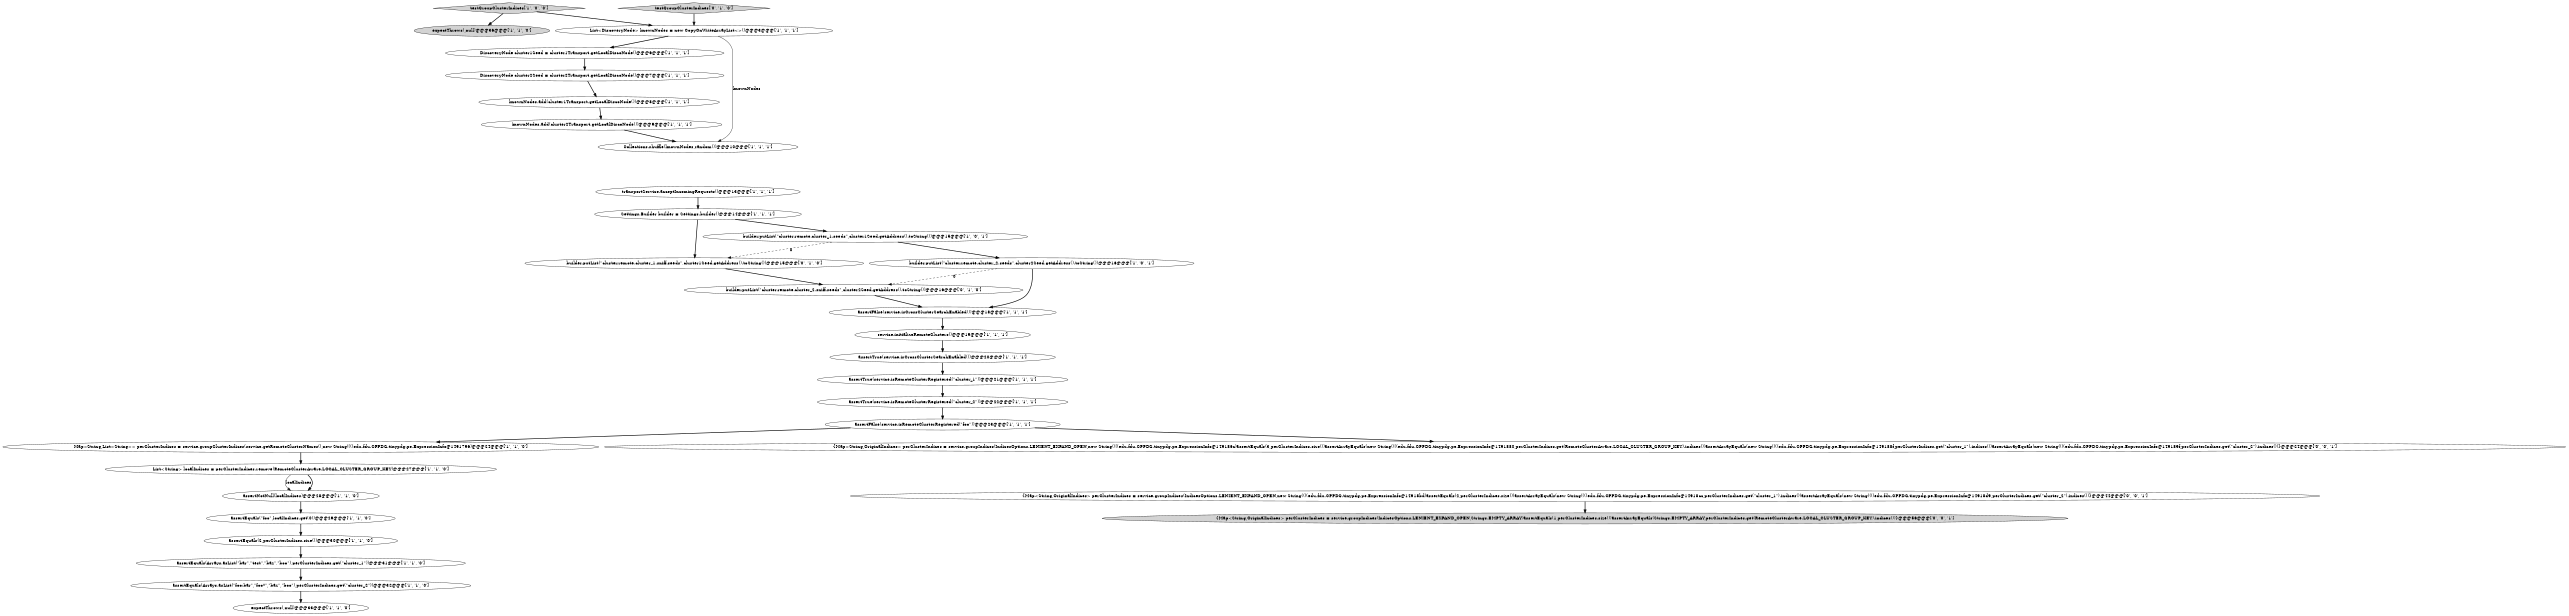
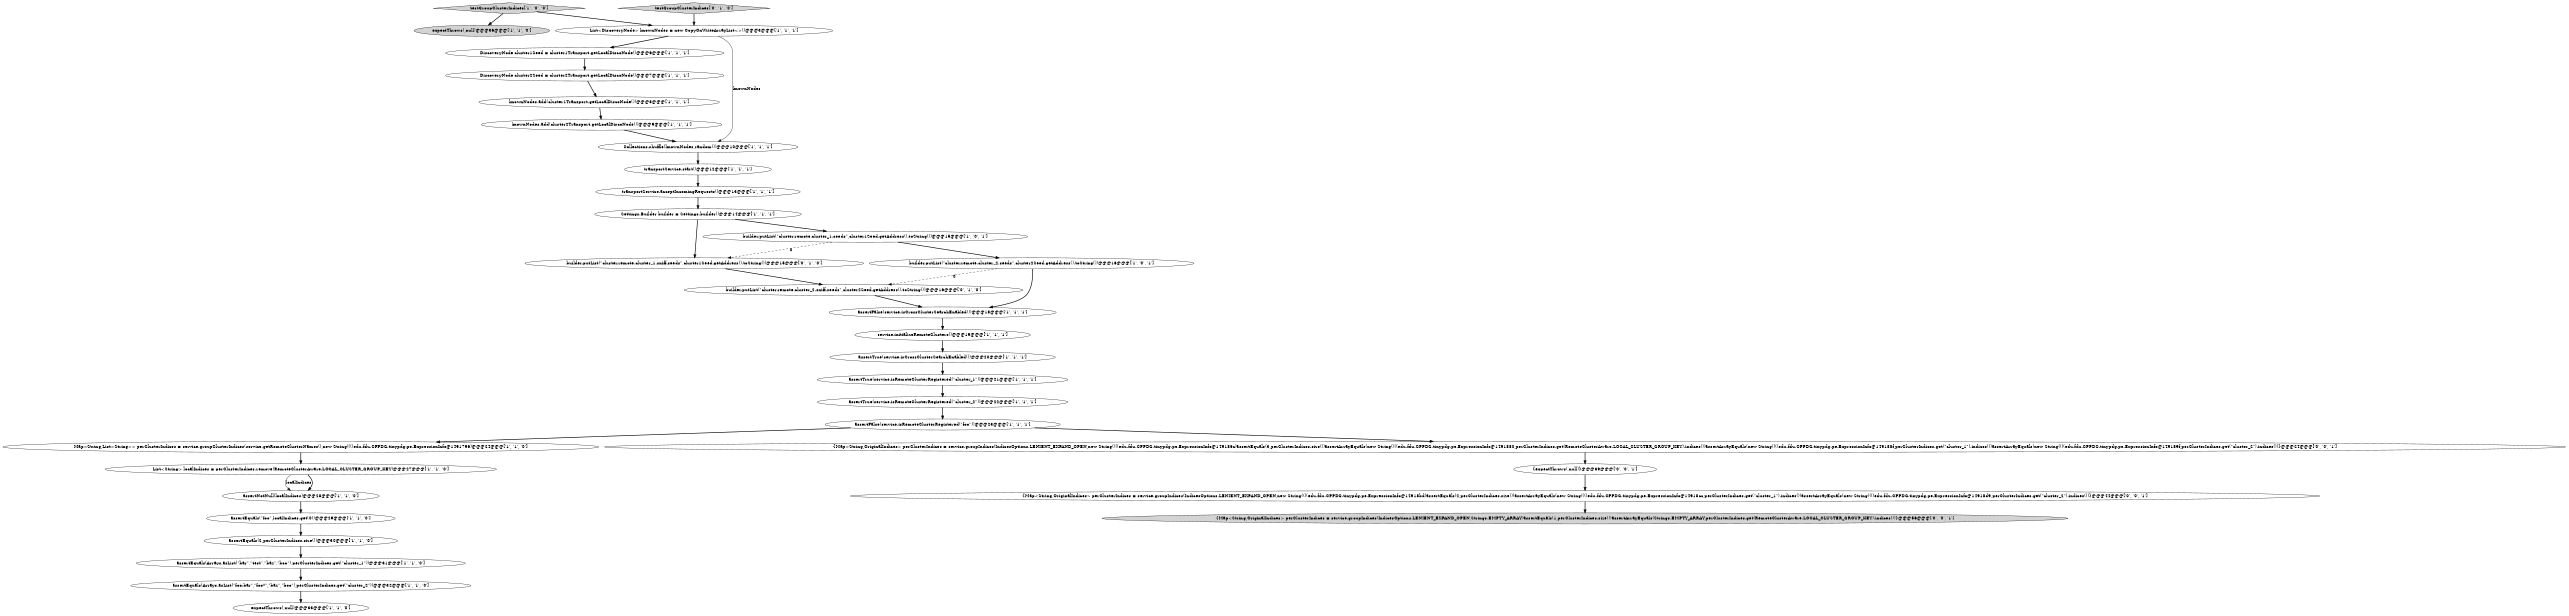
  digraph {
    node [fillcolor=white shape=ellipse style=filled]
    edge [style=bold]
    n1 [label="assertEquals(2,perClusterIndices.size())@@@30@@@['1', '1', '0']"]
    n2 [label="assertEquals(Arrays.asList(\"bar\",\"test\",\"baz\",\"boo\"),perClusterIndices.get(\"cluster_1\"))@@@31@@@['1', '1', '0']"]
    n3 [label="assertEquals(Arrays.asList(\"foo:bar\",\"foo*\",\"baz\",\"boo\"),perClusterIndices.get(\"cluster_2\"))@@@32@@@['1', '1', '0']"]
    n4 [label="expectThrows(,null)@@@33@@@['1', '1', '0']"]
    n5 [label="assertFalse(service.isCrossClusterSearchEnabled())@@@18@@@['1', '1', '1']"]
    n6 [label="service.initializeRemoteClusters()@@@19@@@['1', '1', '1']"]
    n7 [label="assertTrue(service.isCrossClusterSearchEnabled())@@@20@@@['1', '1', '1']"]
    n8 [label="builder.putList(\"cluster.remote.cluster_1.sniff.seeds\",cluster1Seed.getAddress().toString())@@@15@@@['0', '1', '0']"]
    n9 [label="builder.putList(\"cluster.remote.cluster_2.sniff.seeds\",cluster2Seed.getAddress().toString())@@@16@@@['0', '1', '0']"]
    n10 [label="transportService.acceptIncomingRequests()@@@13@@@['1', '1', '1']"]
    n11 [label="Settings.Builder builder = Settings.builder()@@@14@@@['1', '1', '1']"]
    n12 [label="builder.putList(\"cluster.remote.cluster_1.seeds\",cluster1Seed.getAddress().toString())@@@15@@@['1', '0', '1']"]
    n13 [fillcolor=lightgray label="expectThrows(,null)@@@36@@@['1', '1', '0']"]
    n14 [label="assertTrue(service.isRemoteClusterRegistered(\"cluster_1\"))@@@21@@@['1', '1', '1']"]
    n15 [label="assertTrue(service.isRemoteClusterRegistered(\"cluster_2\"))@@@22@@@['1', '1', '1']"]
    n16 [label="assertNotNull(localIndices)@@@28@@@['1', '1', '0']"]
    n17 [label="assertEquals(\"foo\",localIndices.get(0))@@@29@@@['1', '1', '0']"]
    n18 [label="DiscoveryNode cluster1Seed = cluster1Transport.getLocalDiscoNode()@@@6@@@['1', '1', '1']"]
    n19 [label="DiscoveryNode cluster2Seed = cluster2Transport.getLocalDiscoNode()@@@7@@@['1', '1', '1']"]
    n20 [label="knownNodes.add(cluster1Transport.getLocalDiscoNode())@@@8@@@['1', '1', '1']"]
    n21 [label="Map<String,List<String>> perClusterIndices = service.groupClusterIndices(service.getRemoteClusterNames(),new String((((edu.fdu.CPPDG.tinypdg.pe.ExpressionInfo@1491796)@@@24@@@['1', '1', '0']"]
    n22 [label="List<String> localIndices = perClusterIndices.remove(RemoteClusterAware.LOCAL_CLUSTER_GROUP_KEY)@@@27@@@['1', '1', '0']"]
    n23 [label="assertFalse(service.isRemoteClusterRegistered(\"foo\"))@@@23@@@['1', '1', '1']"]
    n24 [label="{Map<String,OriginalIndices> perClusterIndices = service.groupIndices(IndicesOptions.LENIENT_EXPAND_OPEN,new String((((edu.fdu.CPPDG.tinypdg.pe.ExpressionInfo@149186c)assertEquals(3,perClusterIndices.size())assertArrayEquals(new String((((edu.fdu.CPPDG.tinypdg.pe.ExpressionInfo@1491880,perClusterIndices.get(RemoteClusterAware.LOCAL_CLUSTER_GROUP_KEY).indices())assertArrayEquals(new String((((edu.fdu.CPPDG.tinypdg.pe.ExpressionInfo@149188f,perClusterIndices.get(\"cluster_1\").indices())assertArrayEquals(new String((((edu.fdu.CPPDG.tinypdg.pe.ExpressionInfo@149189f,perClusterIndices.get(\"cluster_2\").indices())}@@@24@@@['0', '0', '1']"]
    n25 [fillcolor=lightgray label="testGroupClusterIndices['1', '0', '0']" shape=diamond]
    n26 [label="List<DiscoveryNode> knownNodes = new CopyOnWriteArrayList<>()@@@3@@@['1', '1', '1']"]
    n27 [label="Collections.shuffle(knownNodes,random())@@@10@@@['1', '1', '1']"]
    n28 [label="knownNodes.add(cluster2Transport.getLocalDiscoNode())@@@9@@@['1', '1', '1']"]
+   n29 [label="transportService.start()@@@12@@@['1', '1', '1']"]
    n30 [label="builder.putList(\"cluster.remote.cluster_2.seeds\",cluster2Seed.getAddress().toString())@@@16@@@['1', '0', '1']"]
+   n31 [label="{expectThrows(,null)}@@@39@@@['0', '0', '1']"]
    n32 [fillcolor=lightgray label="{Map<String,OriginalIndices> perClusterIndices = service.groupIndices(IndicesOptions.LENIENT_EXPAND_OPEN,Strings.EMPTY_ARRAY)assertEquals(1,perClusterIndices.size())assertArrayEquals(Strings.EMPTY_ARRAY,perClusterIndices.get(RemoteClusterAware.LOCAL_CLUSTER_GROUP_KEY).indices())}@@@56@@@['0', '0', '1']"]
    n33 [label="{Map<String,OriginalIndices> perClusterIndices = service.groupIndices(IndicesOptions.LENIENT_EXPAND_OPEN,new String((((edu.fdu.CPPDG.tinypdg.pe.ExpressionInfo@14918bd)assertEquals(2,perClusterIndices.size())assertArrayEquals(new String((((edu.fdu.CPPDG.tinypdg.pe.ExpressionInfo@14918cc,perClusterIndices.get(\"cluster_1\").indices())assertArrayEquals(new String((((edu.fdu.CPPDG.tinypdg.pe.ExpressionInfo@14918d9,perClusterIndices.get(\"cluster_2\").indices())}@@@44@@@['0', '0', '1']"]
    n34 [fillcolor=lightgray label="testGroupClusterIndices['0', '1', '0']" shape=diamond]
    n1 -> n2
    n2 -> n3
    n3 -> n4
    n5 -> n6
    n6 -> n7
    n7 -> n14
    n8 -> n9
    n9 -> n5
    n10 -> n11
    n11 -> n8
    n11 -> n12
    n12 -> n8 [label=0 style=dashed]
    n12 -> n30
    n14 -> n15
    n15 -> n23
    n16 -> n17
    n17 -> n1
    n18 -> n19
    n19 -> n20
    n20 -> n28
    n21 -> n22
    n22 -> n16 [label=localIndices style=solid]
    n22 -> n16
    n23 -> n21
    n23 -> n24
+   n24 -> n31
    n25 -> n13
    n25 -> n26
    n26 -> n18
    n26 -> n27 [label=knownNodes style=solid]
+   n27 -> n29
    n28 -> n27
+   n29 -> n10
    n30 -> n5
    n30 -> n9 [label=0 style=dashed]
+   n31 -> n33
    n33 -> n32
    n34 -> n26
  }
